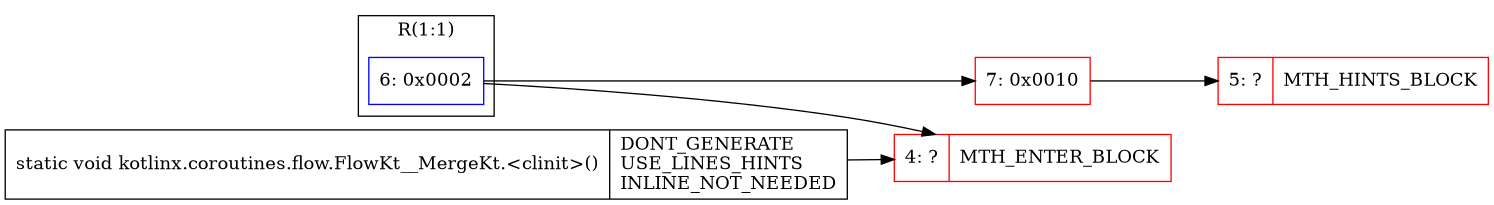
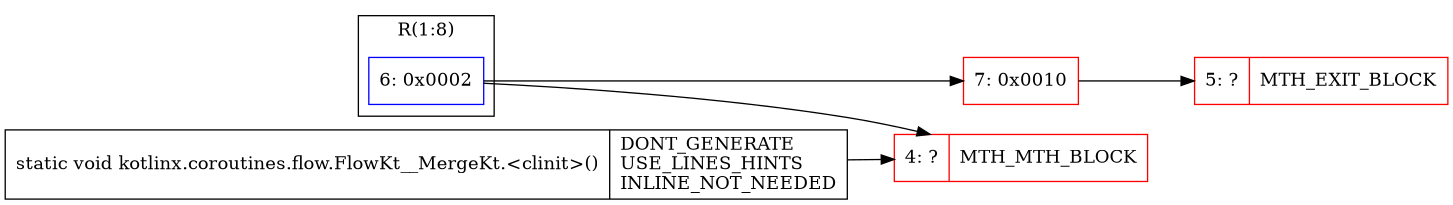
  digraph {
    rankdir=LR
    node [color=red shape=record]
    n1 [color=blue label="{6\:\ 0x0002}"]
    n2 [label="{7\:\ 0x0010}"]
-   n3 [label="{4\:\ ?|MTH_ENTER_BLOCK\l}"]
-   n4 [label="{5\:\ ?|MTH_HINTS_BLOCK\l}"]
+   n3 [label="{4\:\ ?|MTH_MTH_BLOCK\l}"]
+   n4 [label="{5\:\ ?|MTH_EXIT_BLOCK\l}"]
    n5 [label="{static void kotlinx.coroutines.flow.FlowKt__MergeKt.\<clinit\>()  | DONT_GENERATE\lUSE_LINES_HINTS\lINLINE_NOT_NEEDED\l}" color=""]
    subgraph cluster_1 {
-     label="R(1:1)"
+     label="R(1:8)"
      n1
    }
    n1 -> n2
    n1 -> n3
    n2 -> n4
    n5 -> n3
  }
